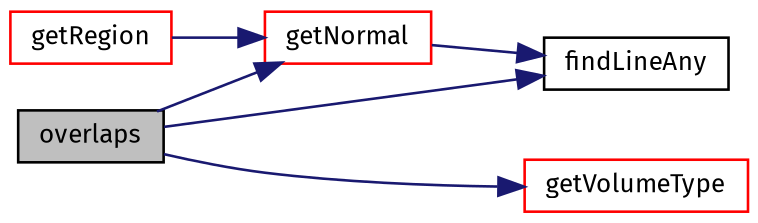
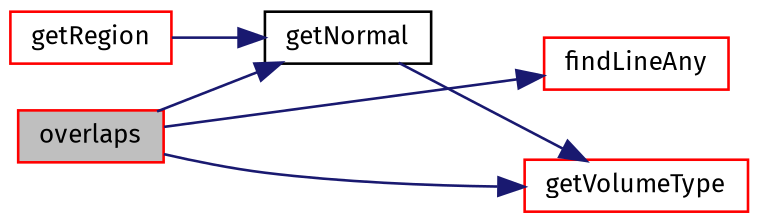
  digraph {
    fontname="Fira Sans"
    rankdir=LR
    node [color=red fontname="Fira Sans" fontsize=10 shape=record]
    edge [color=midnightblue fontname="Fira Sans" fontsize=10 labelfontname=Helvetica labelfontsize=10 style=solid]
-   n1 [color=black fillcolor=grey75 fontcolor=black height=0.2 label=overlaps style=filled width=0.4]
-   n2 [height=0.2 label=getNormal width=0.4]
+   n1 [fillcolor=grey75 fontcolor=black height=0.2 label=overlaps style=filled width=0.4]
+   n2 [color=black height=0.2 label=getNormal width=0.4]
    n3 [height=0.2 label=getVolumeType width=0.4]
-   n4 [color=black height=0.2 label=findLineAny width=0.4]
+   n4 [height=0.2 label=findLineAny width=0.4]
    n5 [height=0.2 label=getRegion width=0.4]
    n1 -> n2
    n1 -> n3
    n1 -> n4
-   n2 -> n4
+   n2 -> n3
    n5 -> n2
  }
